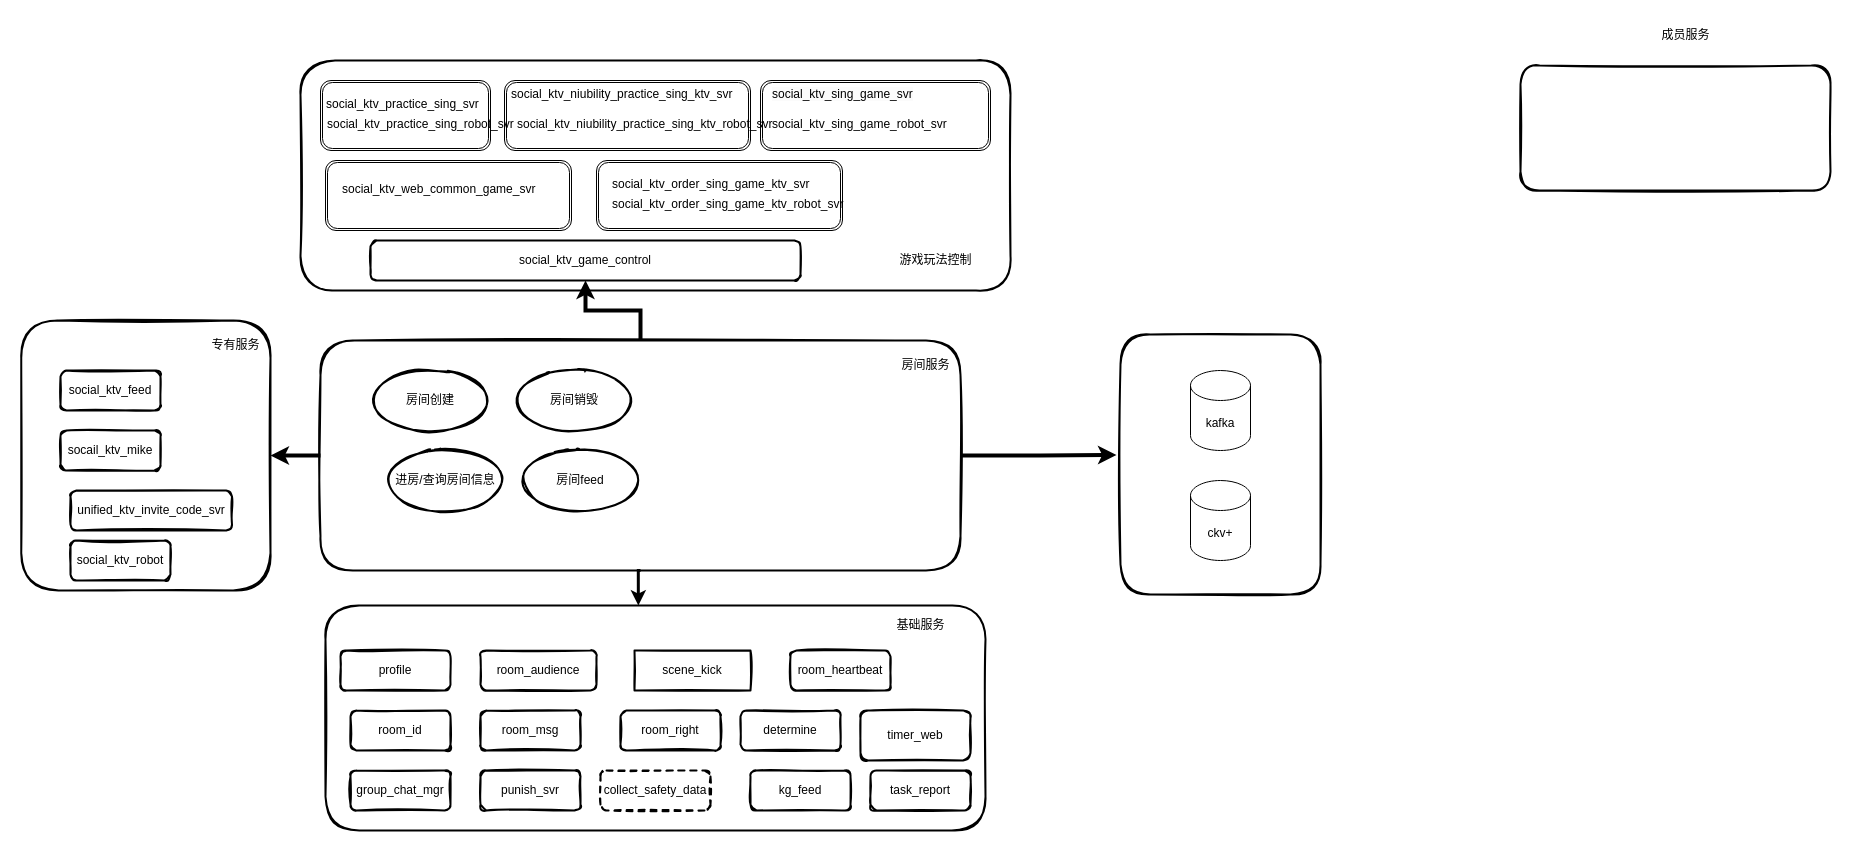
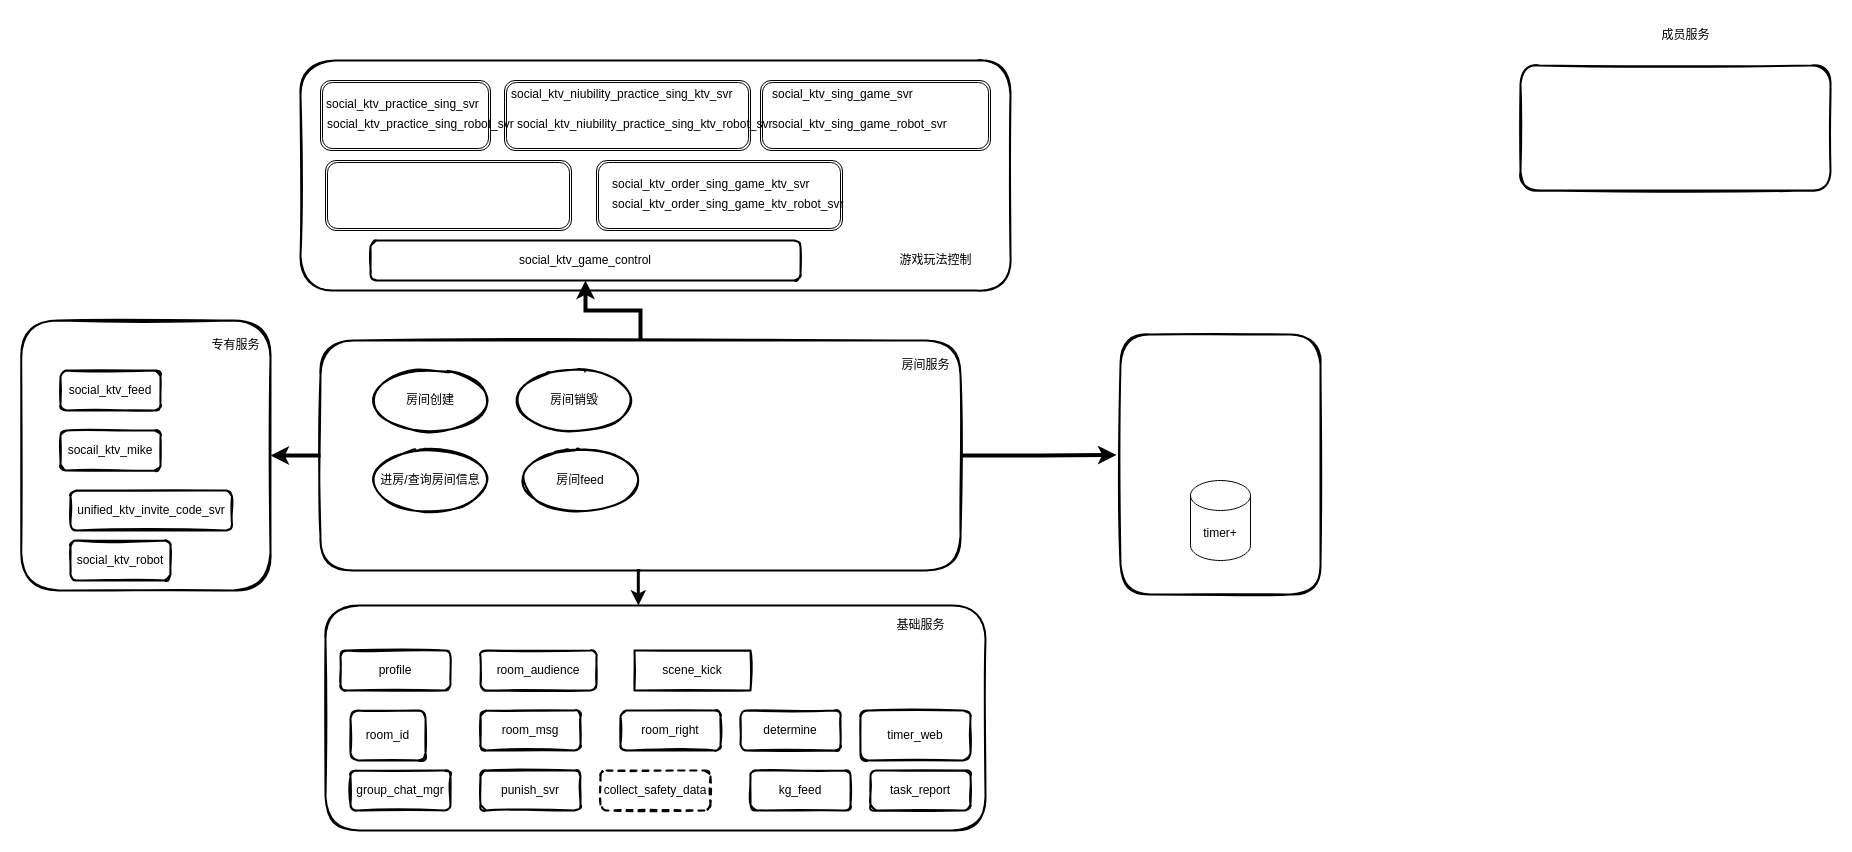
  <mxCell id="0" />
  <mxCell id="1" parent="0" />
  <mxCell id="2" value="" style="shape=ext;double=1;rounded=1;whiteSpace=wrap;html=1;" parent="1" vertex="1"><mxGeometry x="325" y="160" width="246" height="70" as="geometry" /></mxCell>
  <mxCell id="3" value="" style="shape=ext;double=1;rounded=1;whiteSpace=wrap;html=1;" parent="1" vertex="1"><mxGeometry x="596" y="160" width="246" height="70" as="geometry" /></mxCell>
  <mxCell id="4" value="" style="rounded=1;whiteSpace=wrap;html=1;strokeWidth=2;fillWeight=4;hachureGap=8;hachureAngle=45;fillColor=none;sketch=1;" parent="1" vertex="1"><mxGeometry x="20.75" y="320" width="249.25" height="270" as="geometry" /></mxCell>
  <mxCell id="5" style="edgeStyle=orthogonalEdgeStyle;rounded=0;orthogonalLoop=1;jettySize=auto;html=1;exitX=0;exitY=0.5;exitDx=0;exitDy=0;entryX=1;entryY=0.5;entryDx=0;entryDy=0;strokeWidth=4;" parent="1" source="9" target="4" edge="1"><mxGeometry relative="1" as="geometry" /></mxCell>
  <mxCell id="6" style="edgeStyle=orthogonalEdgeStyle;rounded=0;orthogonalLoop=1;jettySize=auto;html=1;exitX=0.5;exitY=0;exitDx=0;exitDy=0;strokeWidth=4;" parent="1" source="9" target="14" edge="1"><mxGeometry relative="1" as="geometry" /></mxCell>
  <mxCell id="7" style="edgeStyle=orthogonalEdgeStyle;rounded=0;orthogonalLoop=1;jettySize=auto;html=1;exitX=0.5;exitY=1;exitDx=0;exitDy=0;entryX=0.474;entryY=0;entryDx=0;entryDy=0;entryPerimeter=0;strokeWidth=3;" parent="1" source="9" target="10" edge="1"><mxGeometry relative="1" as="geometry" /></mxCell>
  <mxCell id="8" style="edgeStyle=orthogonalEdgeStyle;rounded=0;orthogonalLoop=1;jettySize=auto;html=1;exitX=1;exitY=0.5;exitDx=0;exitDy=0;entryX=-0.02;entryY=0.463;entryDx=0;entryDy=0;entryPerimeter=0;strokeWidth=4;" edge="1" parent="1" source="9" target="53"><mxGeometry relative="1" as="geometry" /></mxCell>
  <mxCell id="9" value="" style="rounded=1;whiteSpace=wrap;html=1;strokeWidth=2;fillWeight=4;hachureGap=8;hachureAngle=45;fillColor=none;sketch=1;" parent="1" vertex="1"><mxGeometry x="320" y="340" width="640" height="230" as="geometry" /></mxCell>
  <mxCell id="10" value="" style="rounded=1;whiteSpace=wrap;html=1;strokeWidth=2;fillWeight=4;hachureGap=8;hachureAngle=45;fillColor=none;sketch=1;" parent="1" vertex="1"><mxGeometry x="325" y="605" width="660" height="225" as="geometry" /></mxCell>
  <mxCell id="11" value="" style="rounded=1;whiteSpace=wrap;html=1;strokeWidth=2;fillWeight=4;hachureGap=8;hachureAngle=45;fillColor=none;sketch=1;" parent="1" vertex="1"><mxGeometry x="300" y="60" width="710" height="230" as="geometry" /></mxCell>
  <mxCell id="12" value="游戏玩法控制" style="text;html=1;align=center;verticalAlign=middle;resizable=0;points=[];autosize=1;strokeColor=none;fillColor=none;" parent="1" vertex="1"><mxGeometry x="885" y="245" width="100" height="30" as="geometry" /></mxCell>
  <mxCell id="13" value="房间服务" style="text;html=1;align=center;verticalAlign=middle;resizable=0;points=[];autosize=1;strokeColor=none;fillColor=none;" parent="1" vertex="1"><mxGeometry x="890" y="350" width="70" height="30" as="geometry" /></mxCell>
  <mxCell id="14" value="social_ktv_game_control" style="rounded=1;whiteSpace=wrap;html=1;strokeWidth=2;fillWeight=4;hachureGap=8;hachureAngle=45;fillColor=none;sketch=1;" parent="1" vertex="1"><mxGeometry x="370" y="240" width="430" height="40" as="geometry" /></mxCell>
  <mxCell id="15" value="profile" style="rounded=1;whiteSpace=wrap;html=1;strokeWidth=2;fillWeight=4;hachureGap=8;hachureAngle=45;fillColor=none;sketch=1;" parent="1" vertex="1"><mxGeometry x="340" y="650" width="110" height="40" as="geometry" /></mxCell>
  <mxCell id="16" value="room_audience" style="rounded=1;whiteSpace=wrap;html=1;strokeWidth=2;fillWeight=4;hachureGap=8;hachureAngle=45;fillColor=none;sketch=1;" parent="1" vertex="1"><mxGeometry x="480" y="650" width="116" height="40" as="geometry" /></mxCell>
  <mxCell id="17" value="scene_kick" style="whiteSpace=wrap;html=1;strokeWidth=2;fillWeight=4;hachureGap=8;hachureAngle=45;fillColor=none;sketch=1;rounded=0;" parent="1" vertex="1"><mxGeometry x="634" y="650" width="116" height="40" as="geometry" /></mxCell>
- <mxCell id="18" value="room_heartbeat" style="rounded=1;whiteSpace=wrap;html=1;strokeWidth=2;fillWeight=4;hachureGap=8;hachureAngle=45;fillColor=none;sketch=1;" parent="1" vertex="1"><mxGeometry x="790" y="650" width="100" height="40" as="geometry" /></mxCell>
  <mxCell id="19" value="room_msg" style="rounded=1;whiteSpace=wrap;html=1;strokeWidth=2;fillWeight=4;hachureGap=8;hachureAngle=45;fillColor=none;sketch=1;" parent="1" vertex="1"><mxGeometry x="480" y="710" width="100" height="40" as="geometry" /></mxCell>
  <mxCell id="20" value="socail_ktv_mike" style="rounded=1;whiteSpace=wrap;html=1;strokeWidth=2;fillWeight=4;hachureGap=8;hachureAngle=45;fillColor=none;sketch=1;" parent="1" vertex="1"><mxGeometry x="60" y="430" width="100" height="40" as="geometry" /></mxCell>
- <mxCell id="21" value="room_id" style="rounded=1;whiteSpace=wrap;html=1;strokeWidth=2;fillWeight=4;hachureGap=8;hachureAngle=45;fillColor=none;sketch=1;" parent="1" vertex="1"><mxGeometry x="350" y="710" width="100" height="40" as="geometry" /></mxCell>
+ <mxCell id="21" value="room_id" style="rounded=1;whiteSpace=wrap;html=1;strokeWidth=2;fillWeight=4;hachureGap=8;hachureAngle=45;fillColor=none;sketch=1;" parent="1" vertex="1"><mxGeometry x="350" y="710" width="75" height="50" as="geometry" /></mxCell>
  <mxCell id="22" value="collect_safety_data" style="rounded=1;whiteSpace=wrap;html=1;strokeWidth=2;fillWeight=4;hachureGap=8;hachureAngle=45;fillColor=none;sketch=1;dashed=1;" parent="1" vertex="1"><mxGeometry x="600" y="770" width="110" height="40" as="geometry" /></mxCell>
  <mxCell id="23" value="timer_web" style="rounded=1;whiteSpace=wrap;html=1;strokeWidth=2;fillWeight=4;hachureGap=8;hachureAngle=45;fillColor=none;sketch=1;" parent="1" vertex="1"><mxGeometry x="860" y="710" width="110" height="50" as="geometry" /></mxCell>
  <mxCell id="24" value="determine" style="rounded=1;whiteSpace=wrap;html=1;strokeWidth=2;fillWeight=4;hachureGap=8;hachureAngle=45;fillColor=none;sketch=1;" parent="1" vertex="1"><mxGeometry x="740" y="710" width="100" height="40" as="geometry" /></mxCell>
  <mxCell id="25" value="group_chat_mgr" style="rounded=1;whiteSpace=wrap;html=1;strokeWidth=2;fillWeight=4;hachureGap=8;hachureAngle=45;fillColor=none;sketch=1;" parent="1" vertex="1"><mxGeometry x="350" y="770" width="100" height="40" as="geometry" /></mxCell>
  <mxCell id="26" value="unified_ktv_invite_code_svr" style="rounded=1;whiteSpace=wrap;html=1;strokeWidth=2;fillWeight=4;hachureGap=8;hachureAngle=45;fillColor=none;sketch=1;" parent="1" vertex="1"><mxGeometry x="70" y="490" width="161.5" height="40" as="geometry" /></mxCell>
  <mxCell id="27" value="room_right" style="rounded=1;whiteSpace=wrap;html=1;strokeWidth=2;fillWeight=4;hachureGap=8;hachureAngle=45;fillColor=none;sketch=1;" parent="1" vertex="1"><mxGeometry x="620" y="710" width="100" height="40" as="geometry" /></mxCell>
  <mxCell id="28" value="kg_feed" style="rounded=1;whiteSpace=wrap;html=1;strokeWidth=2;fillWeight=4;hachureGap=8;hachureAngle=45;fillColor=none;sketch=1;" parent="1" vertex="1"><mxGeometry x="750" y="770" width="100" height="40" as="geometry" /></mxCell>
  <mxCell id="29" value="social_ktv_feed" style="rounded=1;whiteSpace=wrap;html=1;strokeWidth=2;fillWeight=4;hachureGap=8;hachureAngle=45;fillColor=none;sketch=1;" parent="1" vertex="1"><mxGeometry x="60" y="370" width="100" height="40" as="geometry" /></mxCell>
  <mxCell id="30" value="punish_svr" style="rounded=1;whiteSpace=wrap;html=1;strokeWidth=2;fillWeight=4;hachureGap=8;hachureAngle=45;fillColor=none;sketch=1;" parent="1" vertex="1"><mxGeometry x="480" y="770" width="100" height="40" as="geometry" /></mxCell>
  <mxCell id="31" value="social_ktv_robot" style="rounded=1;whiteSpace=wrap;html=1;strokeWidth=2;fillWeight=4;hachureGap=8;hachureAngle=45;fillColor=none;sketch=1;" parent="1" vertex="1"><mxGeometry x="70" y="540" width="100" height="40" as="geometry" /></mxCell>
  <mxCell id="32" value="task_report" style="rounded=1;whiteSpace=wrap;html=1;strokeWidth=2;fillWeight=4;hachureGap=8;hachureAngle=45;fillColor=none;sketch=1;" parent="1" vertex="1"><mxGeometry x="870" y="770" width="100" height="40" as="geometry" /></mxCell>
  <mxCell id="33" value="基础服务" style="text;html=1;align=center;verticalAlign=middle;resizable=0;points=[];autosize=1;strokeColor=none;fillColor=none;" parent="1" vertex="1"><mxGeometry x="885" y="610" width="70" height="30" as="geometry" /></mxCell>
  <mxCell id="34" value="专有服务" style="text;html=1;align=center;verticalAlign=middle;resizable=0;points=[];autosize=1;strokeColor=none;fillColor=none;" parent="1" vertex="1"><mxGeometry x="200" y="330" width="70" height="30" as="geometry" /></mxCell>
  <mxCell id="35" value="房间创建" style="ellipse;whiteSpace=wrap;html=1;strokeWidth=2;fillWeight=2;hachureGap=8;fillColor=none;fillStyle=dots;sketch=1;" parent="1" vertex="1"><mxGeometry x="370" y="370" width="120" height="60" as="geometry" /></mxCell>
  <mxCell id="36" value="房间销毁" style="ellipse;whiteSpace=wrap;html=1;strokeWidth=2;fillWeight=2;hachureGap=8;fillColor=none;fillStyle=dots;sketch=1;" parent="1" vertex="1"><mxGeometry x="514" y="370" width="120" height="60" as="geometry" /></mxCell>
- <mxCell id="37" value="进房/查询房间信息" style="ellipse;whiteSpace=wrap;html=1;strokeWidth=2;fillWeight=2;hachureGap=8;fillColor=none;fillStyle=dots;sketch=1;" parent="1" vertex="1"><mxGeometry x="385" y="450" width="120" height="60" as="geometry" /></mxCell>
+ <mxCell id="37" value="进房/查询房间信息" style="ellipse;whiteSpace=wrap;html=1;strokeWidth=2;fillWeight=2;hachureGap=8;fillColor=none;fillStyle=dots;sketch=1;" parent="1" vertex="1"><mxGeometry x="370" y="450" width="120" height="60" as="geometry" /></mxCell>
  <mxCell id="38" value="房间feed" style="ellipse;whiteSpace=wrap;html=1;strokeWidth=2;fillWeight=2;hachureGap=8;fillColor=none;fillStyle=dots;sketch=1;" parent="1" vertex="1"><mxGeometry x="520" y="450" width="120" height="60" as="geometry" /></mxCell>
  <mxCell id="39" value="" style="shape=ext;double=1;rounded=1;whiteSpace=wrap;html=1;" parent="1" vertex="1"><mxGeometry x="320" y="80" width="170" height="70" as="geometry" /></mxCell>
  <mxCell id="40" value="" style="shape=ext;double=1;rounded=1;whiteSpace=wrap;html=1;" parent="1" vertex="1"><mxGeometry x="504" y="80" width="246" height="70" as="geometry" /></mxCell>
  <mxCell id="41" value="" style="shape=ext;double=1;rounded=1;whiteSpace=wrap;html=1;" parent="1" vertex="1"><mxGeometry x="760" y="80" width="230" height="70" as="geometry" /></mxCell>
  <mxCell id="42" value="social_ktv_sing_game_robot_svr" style="text;whiteSpace=wrap;html=1;" parent="1" vertex="1"><mxGeometry x="770" y="110" width="215" height="40" as="geometry" /></mxCell>
  <mxCell id="43" value="&lt;meta charset=&quot;utf-8&quot;&gt;&lt;span style=&quot;color: rgb(0, 0, 0); font-family: Helvetica; font-size: 12px; font-style: normal; font-variant-ligatures: normal; font-variant-caps: normal; font-weight: 400; letter-spacing: normal; orphans: 2; text-align: center; text-indent: 0px; text-transform: none; widows: 2; word-spacing: 0px; -webkit-text-stroke-width: 0px; background-color: rgb(251, 251, 251); text-decoration-thickness: initial; text-decoration-style: initial; text-decoration-color: initial; float: none; display: inline !important;&quot;&gt;social_ktv_sing_game_svr&lt;/span&gt;" style="text;whiteSpace=wrap;html=1;" parent="1" vertex="1"><mxGeometry x="770" y="80" width="150" height="30" as="geometry" /></mxCell>
- <mxCell id="44" value="social_ktv_web_common_game_svr" style="text;whiteSpace=wrap;html=1;" parent="1" vertex="1"><mxGeometry x="340" y="175" width="190" height="30" as="geometry" /></mxCell>
  <mxCell id="45" value="social_ktv_practice_sing_svr" style="text;whiteSpace=wrap;html=1;" parent="1" vertex="1"><mxGeometry x="324" width="190" height="40" as="geometry" y="90" /></mxCell>
  <mxCell id="46" value="social_ktv_order_sing_game_ktv_svr" style="text;whiteSpace=wrap;html=1;" parent="1" vertex="1"><mxGeometry x="610" y="170" width="230" height="40" as="geometry" /></mxCell>
  <mxCell id="47" value="social_ktv_practice_sing_robot_svr" style="text;whiteSpace=wrap;html=1;" parent="1" vertex="1"><mxGeometry x="325" y="110" width="190" height="40" as="geometry" /></mxCell>
  <mxCell id="48" value="social_ktv_niubility_practice_sing_ktv_svr" style="text;whiteSpace=wrap;html=1;" parent="1" vertex="1"><mxGeometry x="509" y="80" width="250" height="40" as="geometry" /></mxCell>
  <mxCell id="49" value="social_ktv_niubility_practice_sing_ktv_robot_svr" style="text;whiteSpace=wrap;html=1;" parent="1" vertex="1"><mxGeometry x="515" y="110" width="250" height="40" as="geometry" /></mxCell>
  <mxCell id="50" value="social_ktv_order_sing_game_ktv_robot_svr" style="text;whiteSpace=wrap;html=1;" parent="1" vertex="1"><mxGeometry x="610" y="190" width="230" height="40" as="geometry" /></mxCell>
  <mxCell id="51" value="" style="rounded=1;whiteSpace=wrap;html=1;strokeWidth=2;fillWeight=4;hachureGap=8;hachureAngle=45;fillColor=none;sketch=1;" vertex="1" parent="1"><mxGeometry x="1520" y="65" width="310" height="125" as="geometry" /></mxCell>
  <mxCell id="52" value="成员服务" style="text;html=1;align=center;verticalAlign=middle;resizable=0;points=[];autosize=1;strokeColor=none;fillColor=none;" vertex="1" parent="1"><mxGeometry x="1650" y="20" width="70" height="30" as="geometry" /></mxCell>
  <mxCell id="53" value="" style="rounded=1;whiteSpace=wrap;html=1;strokeWidth=2;fillWeight=4;hachureGap=8;hachureAngle=45;fillColor=none;sketch=1;" vertex="1" parent="1"><mxGeometry x="1120" y="334" width="200" height="260" as="geometry" /></mxCell>
- <mxCell id="54" value="kafka" style="shape=cylinder3;whiteSpace=wrap;html=1;boundedLbl=1;backgroundOutline=1;size=15;" vertex="1" parent="1"><mxGeometry x="1190" y="370" width="60" height="80" as="geometry" /></mxCell>
- <mxCell id="55" value="ckv+" style="shape=cylinder3;whiteSpace=wrap;html=1;boundedLbl=1;backgroundOutline=1;size=15;" vertex="1" parent="1"><mxGeometry x="1190" y="480" width="60" height="80" as="geometry" /></mxCell>
+ <mxCell id="55" value="timer+" style="shape=cylinder3;whiteSpace=wrap;html=1;boundedLbl=1;backgroundOutline=1;size=15;" vertex="1" parent="1"><mxGeometry x="1190" y="480" width="60" height="80" as="geometry" /></mxCell>
